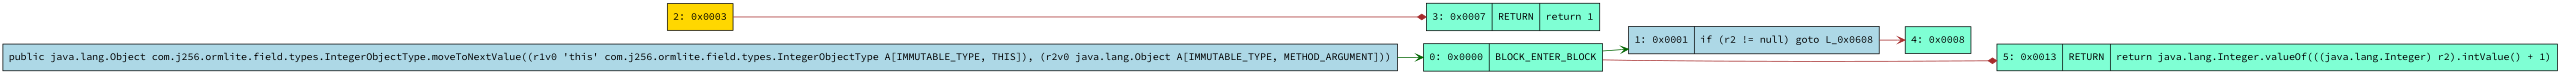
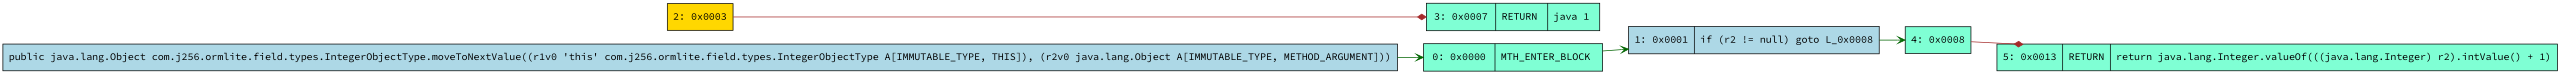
  digraph {
    fontname="Source Code Pro"
    rankdir=LR
    node [fillcolor=aquamarine fontname="Source Code Pro" shape=record style=filled]
    edge [arrowhead=vee color=darkgreen fontname="Source Code Pro"]
-   n1 [label="{0\:\ 0x0000|BLOCK_ENTER_BLOCK\l}"]
-   n2 [fillcolor=lightblue label="{1\:\ 0x0001|if (r2 != null) goto L_0x0608\l}"]
+   n1 [label="{0\:\ 0x0000|MTH_ENTER_BLOCK\l}"]
+   n2 [fillcolor=lightblue label="{1\:\ 0x0001|if (r2 != null) goto L_0x0008\l}"]
    n3 [label="{4\:\ 0x0008}"]
    n4 [fillcolor=gold label="{2\:\ 0x0003}"]
-   n5 [label="{3\:\ 0x0007|RETURN\l|return 1\l}"]
+   n5 [label="{3\:\ 0x0007|RETURN\l|java 1\l}"]
    n6 [label="{5\:\ 0x0013|RETURN\l|return java.lang.Integer.valueOf(((java.lang.Integer) r2).intValue() + 1)\l}"]
    n7 [fillcolor=lightblue label="{public java.lang.Object com.j256.ormlite.field.types.IntegerObjectType.moveToNextValue((r1v0 'this' com.j256.ormlite.field.types.IntegerObjectType A[IMMUTABLE_TYPE, THIS]), (r2v0 java.lang.Object A[IMMUTABLE_TYPE, METHOD_ARGUMENT])) }"]
    n1 -> n2
-   n2 -> n3 [color=brown]
-   n1 -> n6 [arrowhead=diamond color=brown]
+   n2 -> n3
+   n3 -> n6 [arrowhead=diamond color=brown]
    n4 -> n5 [arrowhead=diamond color=brown]
    n7 -> n1
  }
